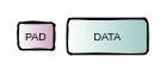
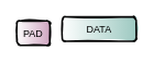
  <mxCell id="0" />
  <mxCell id="1" parent="0" />
  <mxCell id="2" value="PAD" style="rounded=1;strokeWidth=2;fillWeight=4;hachureGap=8;hachureAngle=45;fillColor=#CDA2BE;sketch=1;gradientColor=#ffffff;gradientDirection=west;" parent="1" vertex="1"><mxGeometry x="20" y="25" width="40" height="30" as="geometry" /></mxCell>
- <mxCell id="3" value="DATA" style="rounded=1;strokeWidth=2;fillWeight=4;hachureGap=8;hachureAngle=45;fillColor=#9AC7BF;sketch=1;fillStyle=auto;gradientColor=#ffffff;gradientDirection=west;" parent="1" vertex="1"><mxGeometry x="75" y="20" width="90" height="40" as="geometry" /></mxCell>
+ <mxCell id="3" value="DATA" style="rounded=1;strokeWidth=2;fillWeight=4;hachureGap=8;hachureAngle=45;fillColor=#9AC7BF;sketch=1;fillStyle=auto;gradientColor=#ffffff;gradientDirection=west;" parent="1" vertex="1"><mxGeometry x="75" y="20" width="90" height="30" as="geometry" /></mxCell>
